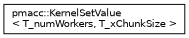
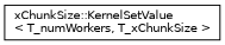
  digraph {
    rankdir=LR
-   n1 [color=black fillcolor=white fontname=Helvetica fontsize=10 height=0.2 label="pmacc::KernelSetValue\l\< T_numWorkers, T_xChunkSize \>" shape=record style=filled width=0.4]
+   n1 [color=black fillcolor=white fontname=Helvetica fontsize=10 height=0.2 label="xChunkSize::KernelSetValue\l\< T_numWorkers, T_xChunkSize \>" shape=record style=filled width=0.4]
  }
